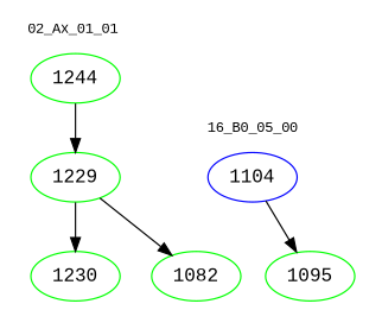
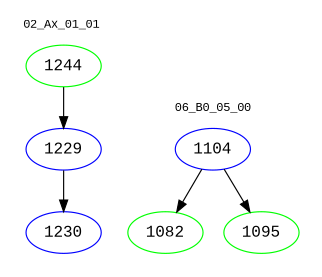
  digraph {
    fontname="Liberation Mono"
    node [color=green fontname="Liberation Mono"]
    edge [color=black fontname="Liberation Mono"]
    n1 [label=1244]
-   n2 [label=1229]
-   n3 [label=1230]
+   n2 [color=blue label=1229]
+   n3 [color=blue label=1230]
    n4 [label=1095]
    n5 [color=blue label=1104]
    n6 [label=1082]
    subgraph cluster_1 {
      color=white
      fontsize=10
      label="02_Ax_01_01"
      n1
      n2
      n3
    }
    subgraph cluster_2 {
      color=white
      fontsize=10
-     label="16_B0_05_00"
+     label="06_B0_05_00"
      n4
      n5
      n6
    }
    n1 -> n2
    n2 -> n3
    n5 -> n4
-   n2 -> n6
+   n5 -> n6
  }
